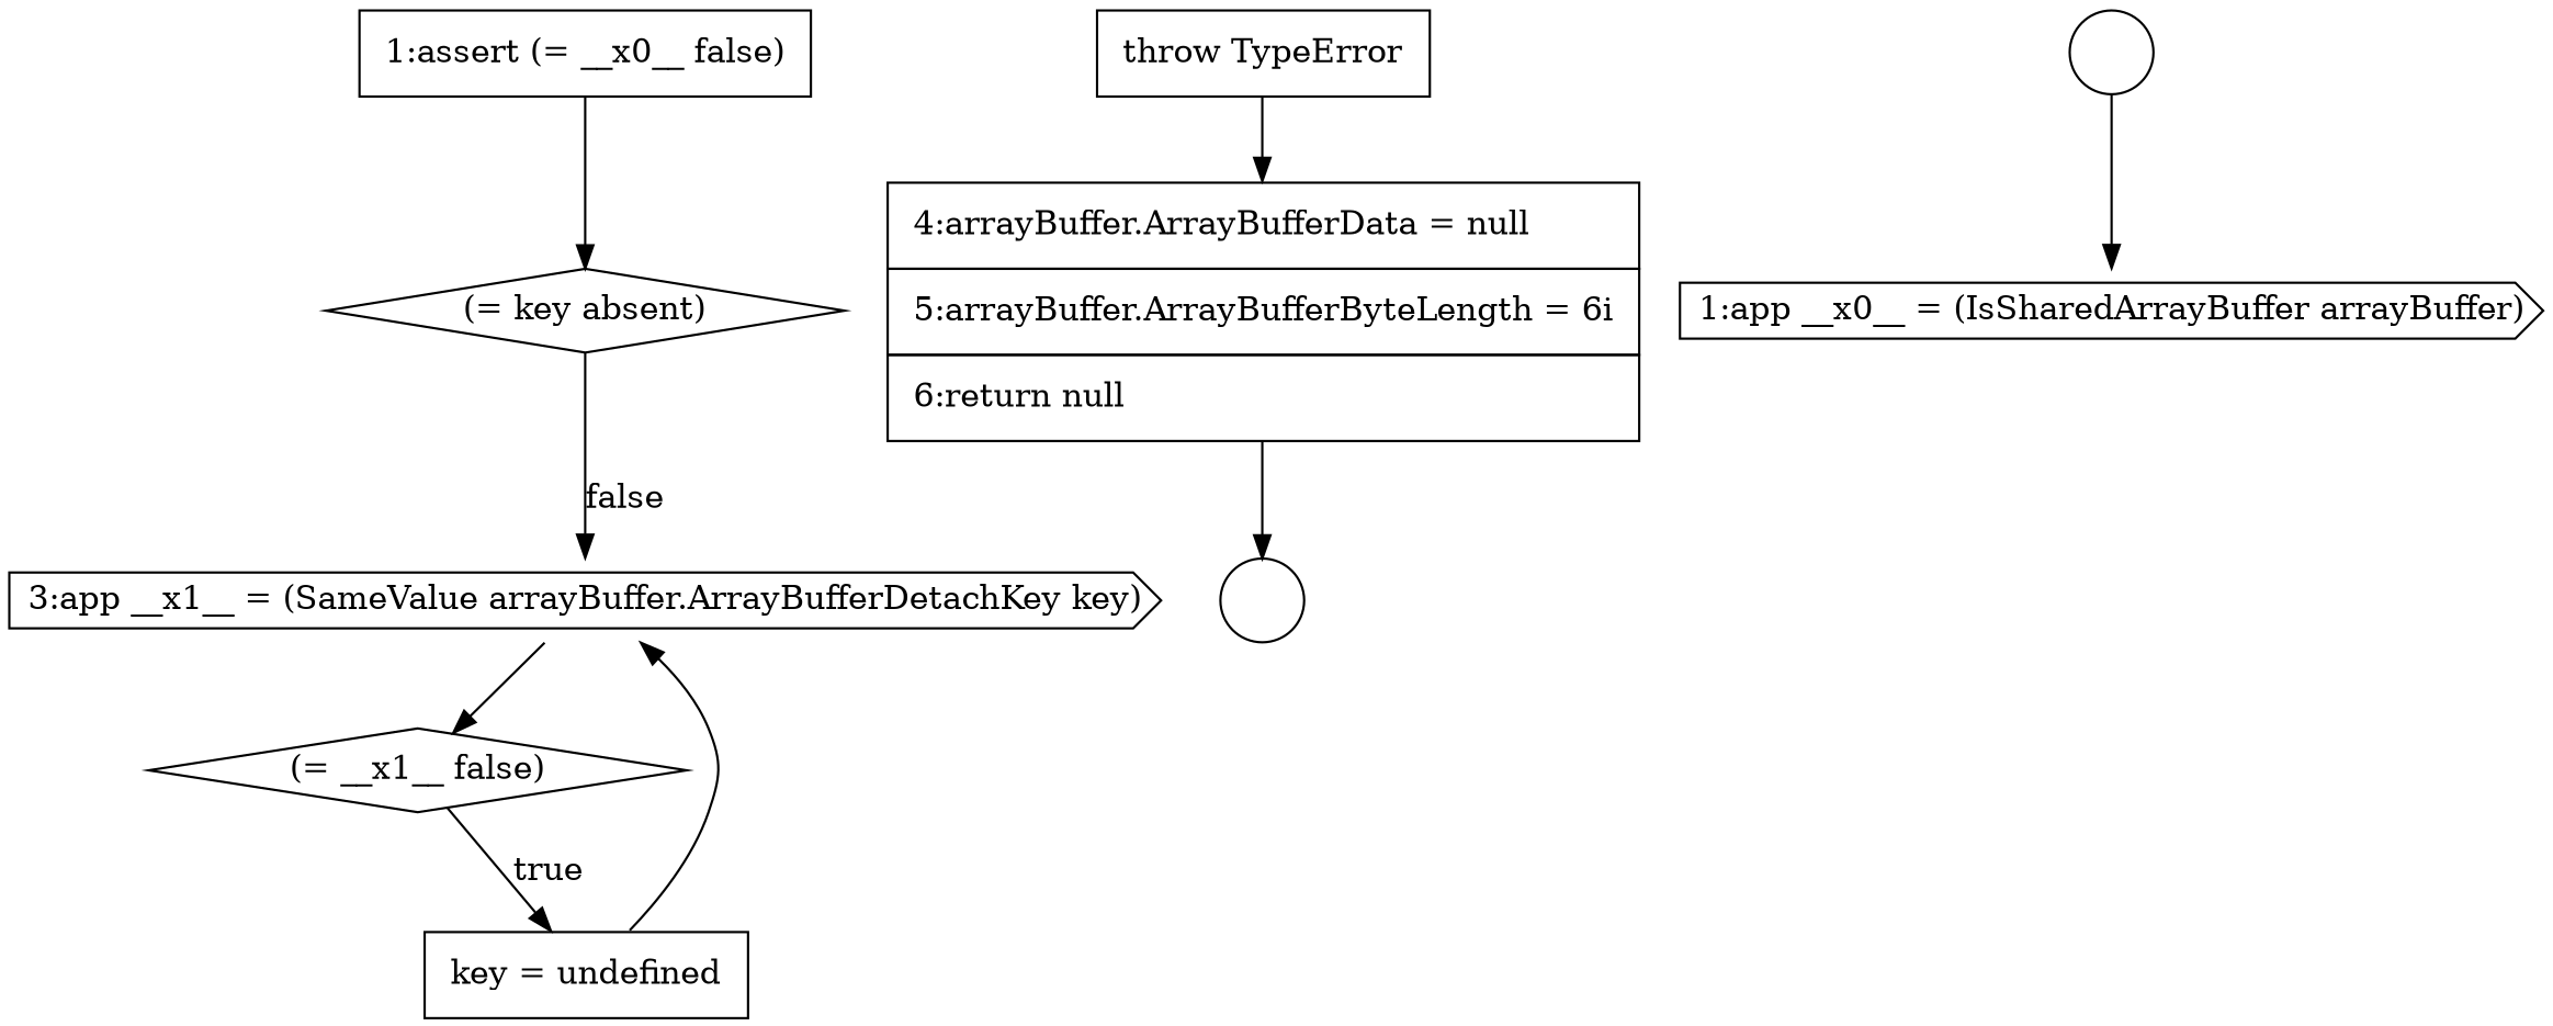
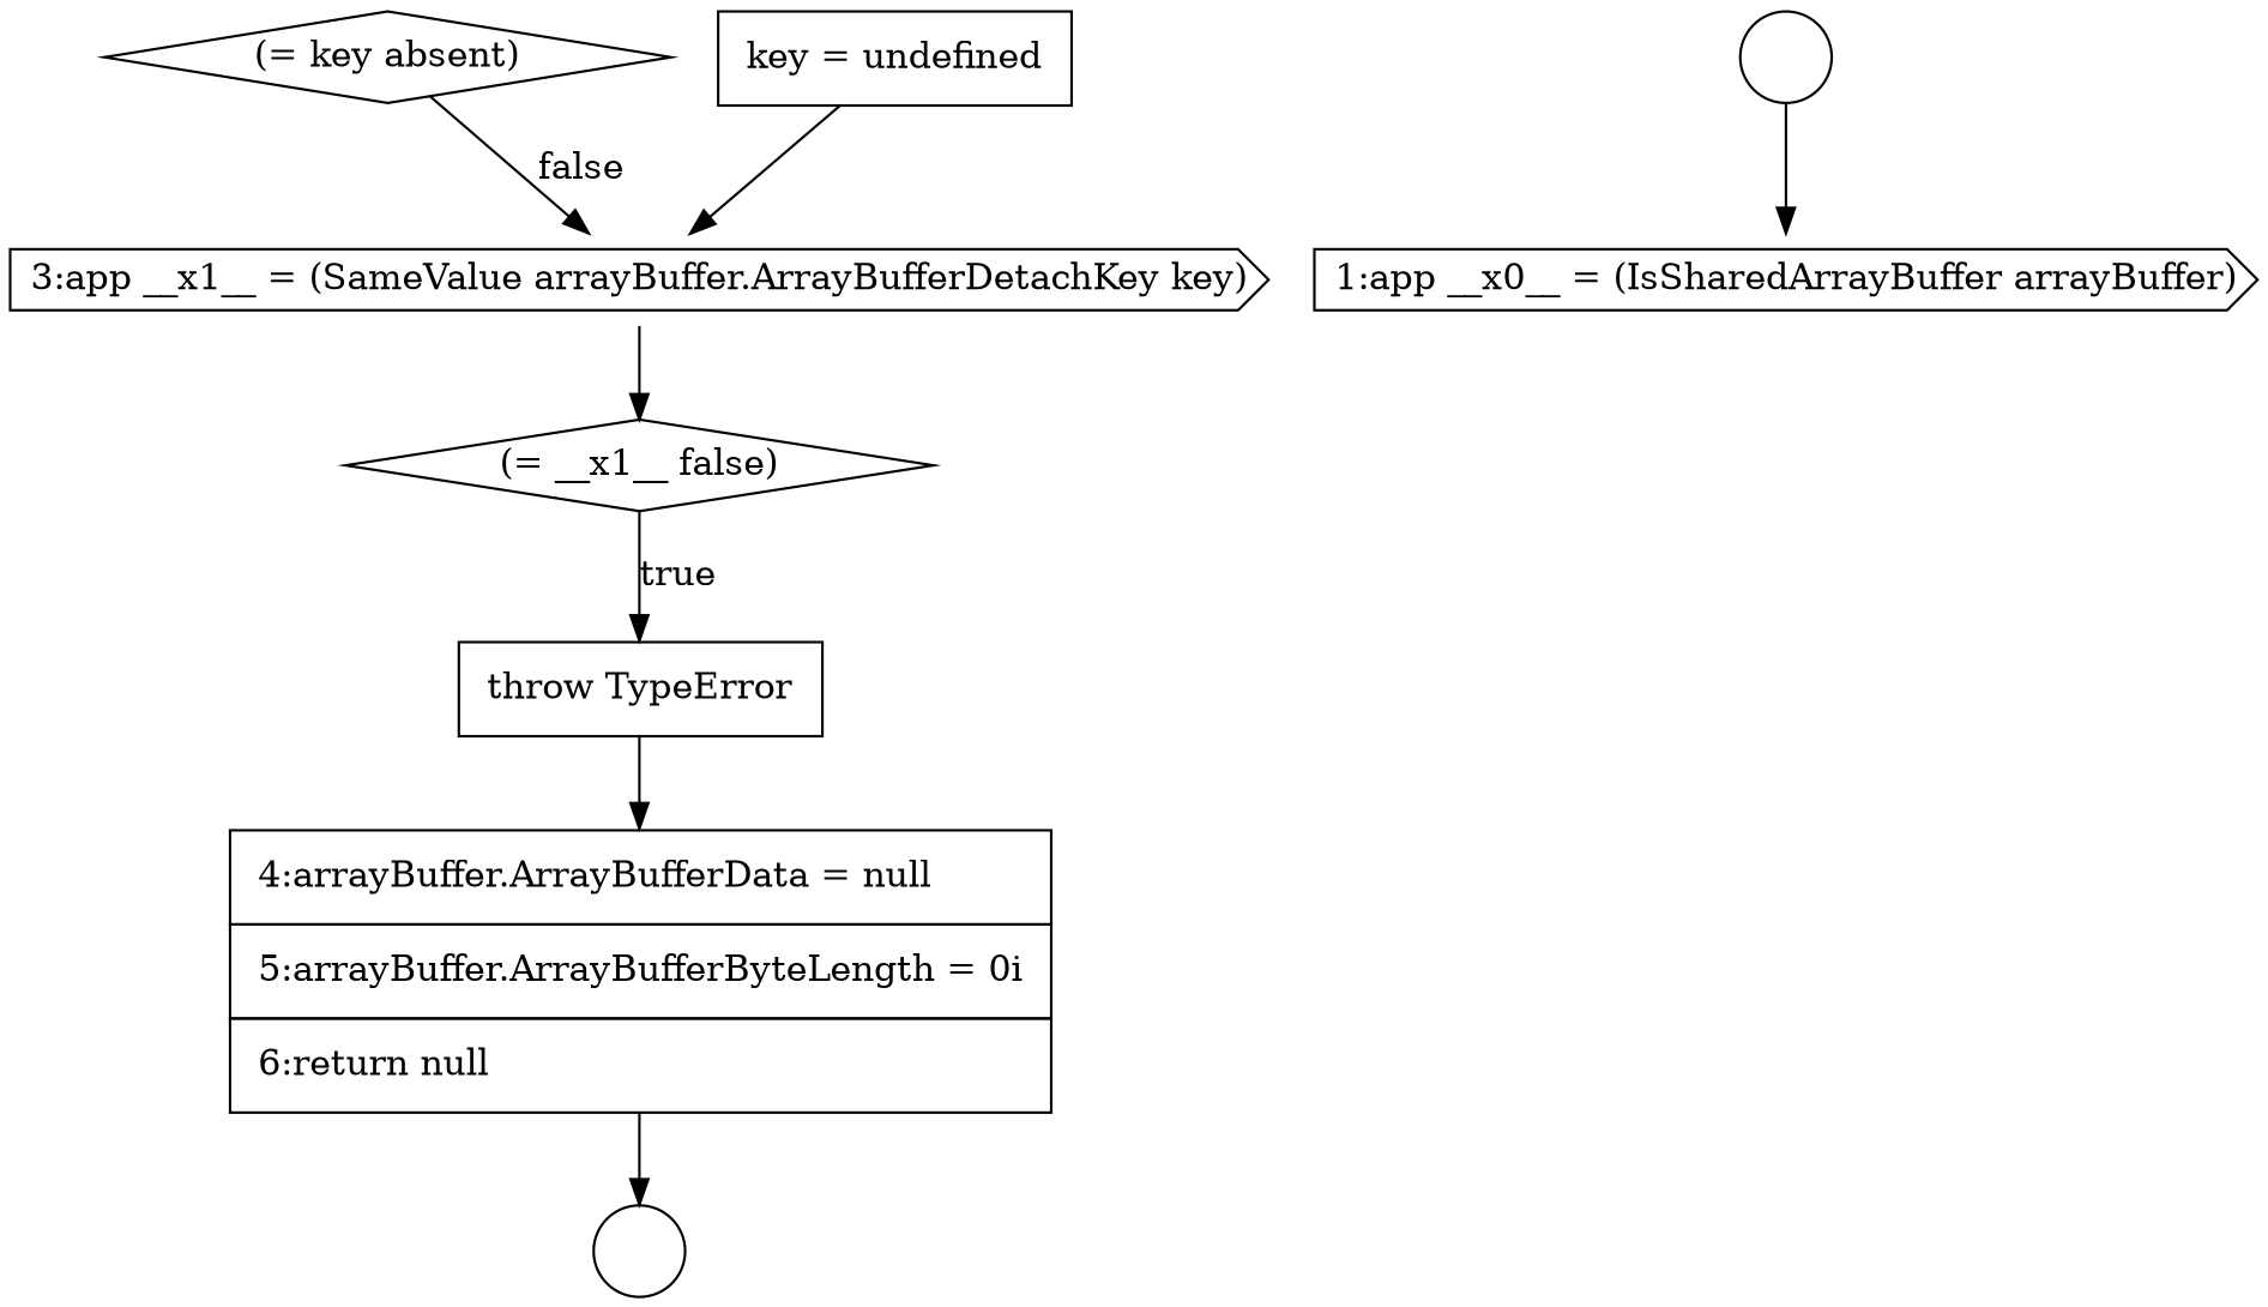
  digraph {
    node [color=black fillcolor=white shape=none style=filled]
    edge [color=black]
    n1 [label=<<font color="black">3:app __x1__ = (SameValue arrayBuffer.ArrayBufferDetachKey key)</font>> shape=cds]
    n2 [label=<<font color="black">(= __x1__ false)</font>> shape=diamond]
    n3 [label=<<font color="black">     <table border="0" cellborder="1" cellspacing="0" cellpadding="10">       <tr><td align="left">throw TypeError</td></tr>     </table>   </font>> margin=0]
-   n4 [label=<<font color="black">     <table border="0" cellborder="1" cellspacing="0" cellpadding="10">       <tr><td align="left">4:arrayBuffer.ArrayBufferData = null</td></tr>       <tr><td align="left">5:arrayBuffer.ArrayBufferByteLength = 6i</td></tr>       <tr><td align="left">6:return null</td></tr>     </table>   </font>> margin=0]
+   n4 [label=<<font color="black">     <table border="0" cellborder="1" cellspacing="0" cellpadding="10">       <tr><td align="left">4:arrayBuffer.ArrayBufferData = null</td></tr>       <tr><td align="left">5:arrayBuffer.ArrayBufferByteLength = 0i</td></tr>       <tr><td align="left">6:return null</td></tr>     </table>   </font>> margin=0]
    n5 [label=" " shape=circle]
    n6 [label=<<font color="black">1:app __x0__ = (IsSharedArrayBuffer arrayBuffer)</font>> shape=cds]
-   n7 [label=<<font color="black">     <table border="0" cellborder="1" cellspacing="0" cellpadding="10">       <tr><td align="left">1:assert (= __x0__ false)</td></tr>     </table>   </font>> margin=0]
    n8 [label=<<font color="black">(= key absent)</font>> shape=diamond]
    n9 [label=<<font color="black">     <table border="0" cellborder="1" cellspacing="0" cellpadding="10">       <tr><td align="left">key = undefined</td></tr>     </table>   </font>> margin=0]
    n10 [label=" " shape=circle]
    n1 -> n2
-   n2 -> n9 [label=<<font color="black">true</font>>]
+   n2 -> n3 [label=<<font color="black">true</font>>]
    n3 -> n4
    n4 -> n5
-   n7 -> n8
    n8 -> n1 [label=<<font color="black">false</font>>]
    n9 -> n1
    n10 -> n6
  }
